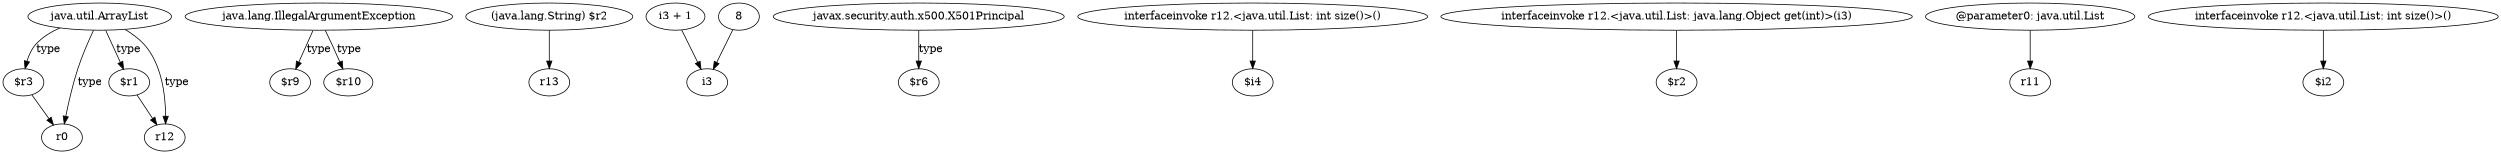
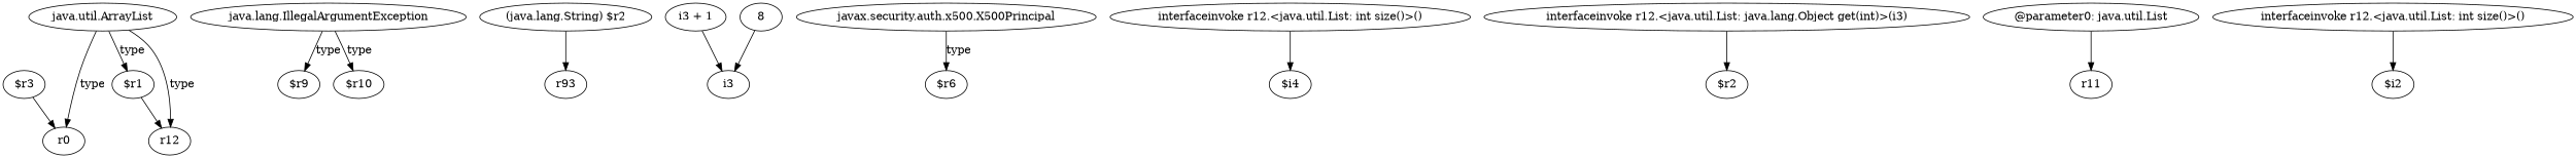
  digraph {
    n1 [label="java.util.ArrayList"]
    n2 [label="$r3"]
    n3 [label="$r1"]
    n4 [label=r12]
    n5 [label=r0]
    n6 [label="java.lang.IllegalArgumentException"]
    n7 [label="$r9"]
    n8 [label="$r10"]
    n9 [label="(java.lang.String) $r2"]
-   n10 [label=r13]
+   n10 [label=r93]
    n11 [label="i3 + 1"]
    n12 [label=i3]
-   n13 [label="javax.security.auth.x500.X501Principal"]
+   n13 [label="javax.security.auth.x500.X500Principal"]
    n14 [label="$r6"]
    n15 [label="interfaceinvoke r12.<java.util.List: int size()>()"]
    n16 [label="$i4"]
    n17 [label=8]
    n18 [label="interfaceinvoke r12.<java.util.List: java.lang.Object get(int)>(i3)"]
    n19 [label="$r2"]
    n20 [label="@parameter0: java.util.List"]
    n21 [label=r11]
    n22 [label="interfaceinvoke r12.<java.util.List: int size()>()"]
    n23 [label="$i2"]
-   n1 -> n2 [label=type]
    n1 -> n3 [label=type]
    n1 -> n4 [label=type]
    n1 -> n5 [label=type]
    n2 -> n5
    n3 -> n4
    n6 -> n7 [label=type]
    n6 -> n8 [label=type]
    n9 -> n10
    n11 -> n12
    n13 -> n14 [label=type]
    n15 -> n16
    n17 -> n12
    n18 -> n19
    n20 -> n21
    n22 -> n23
  }
